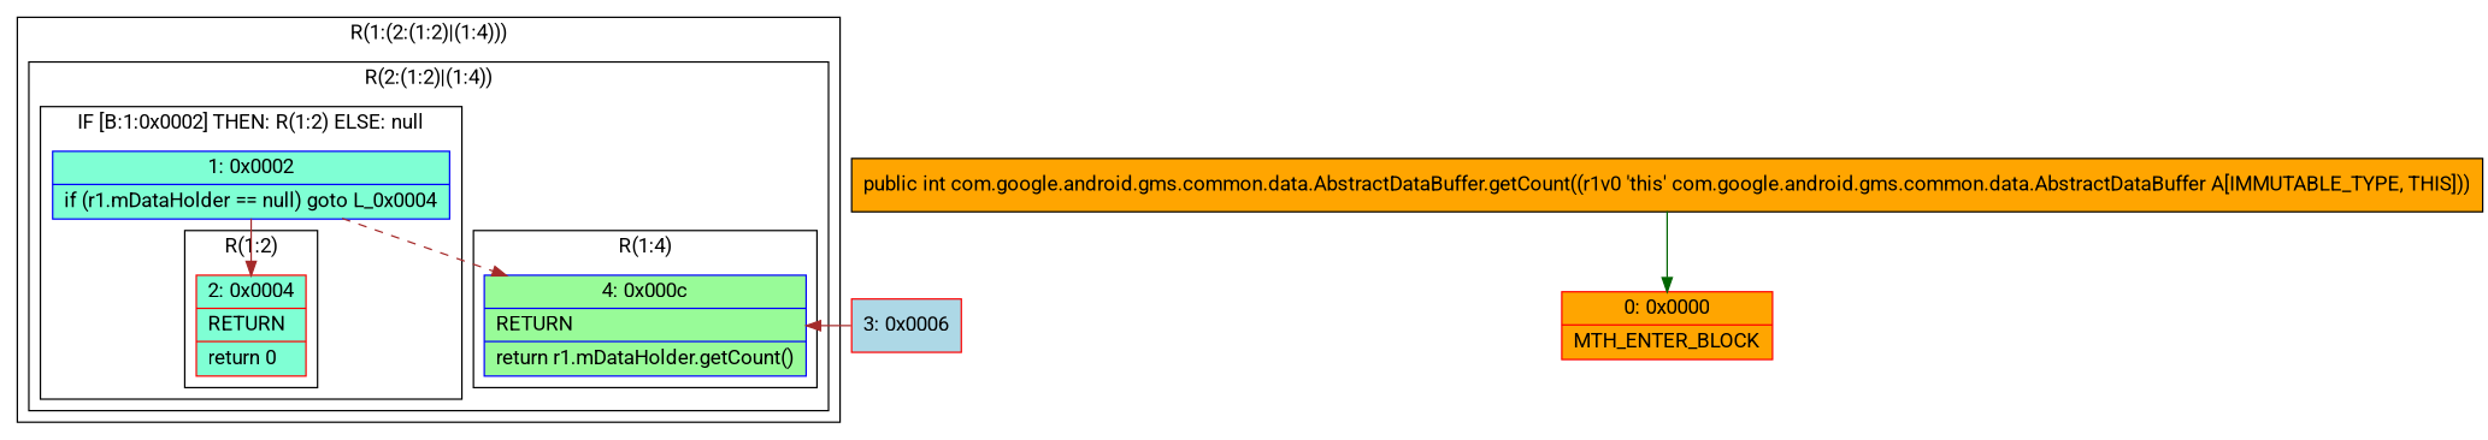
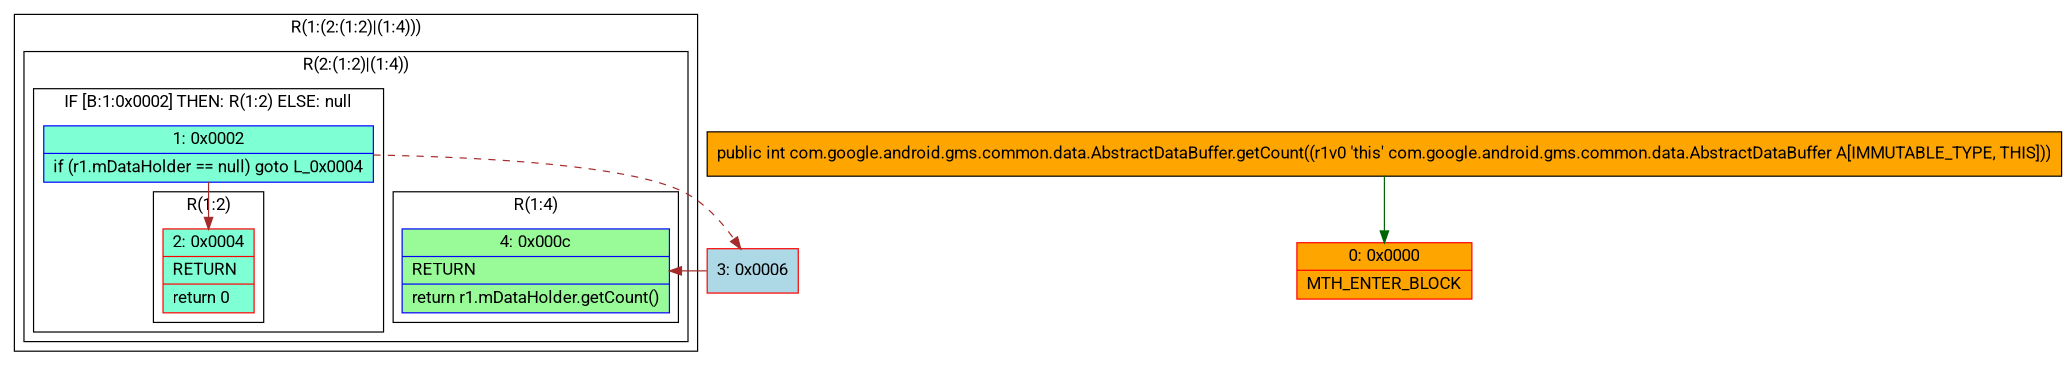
  digraph {
    fontname=Roboto
    node [color=red fillcolor=aquamarine fontname=Roboto shape=record style=filled]
    edge [color=brown fontname=Roboto]
    n1 [label="{2\:\ 0x0004|RETURN\l|return 0\l}"]
    n2 [color=blue label="{1\:\ 0x0002|if (r1.mDataHolder == null) goto L_0x0004\l}"]
    n3 [color=blue fillcolor=palegreen label="{4\:\ 0x000c|RETURN\l|return r1.mDataHolder.getCount()\l}"]
    n4 [fillcolor=lightblue label="{3\:\ 0x0006}"]
    n5 [fillcolor=orange label="{0\:\ 0x0000|MTH_ENTER_BLOCK\l}"]
    n6 [fillcolor=orange label="{public int com.google.android.gms.common.data.AbstractDataBuffer.getCount((r1v0 'this' com.google.android.gms.common.data.AbstractDataBuffer A[IMMUTABLE_TYPE, THIS])) }" color=""]
    subgraph cluster_1 {
      label="R(1:(2:(1:2)|(1:4)))"
      subgraph cluster_2 {
        label="R(2:(1:2)|(1:4))"
        subgraph cluster_3 {
          label="IF [B:1:0x0002] THEN: R(1:2) ELSE: null"
          n2
          subgraph cluster_4 {
            label="R(1:2)"
            n1
          }
        }
        subgraph cluster_5 {
          label="R(1:4)"
          n3
        }
      }
    }
    n2 -> n1
-   n2 -> n3 [style=dashed]
+   n2 -> n4 [style=dashed]
    n4 -> n3
    n6 -> n5 [color=darkgreen]
  }
